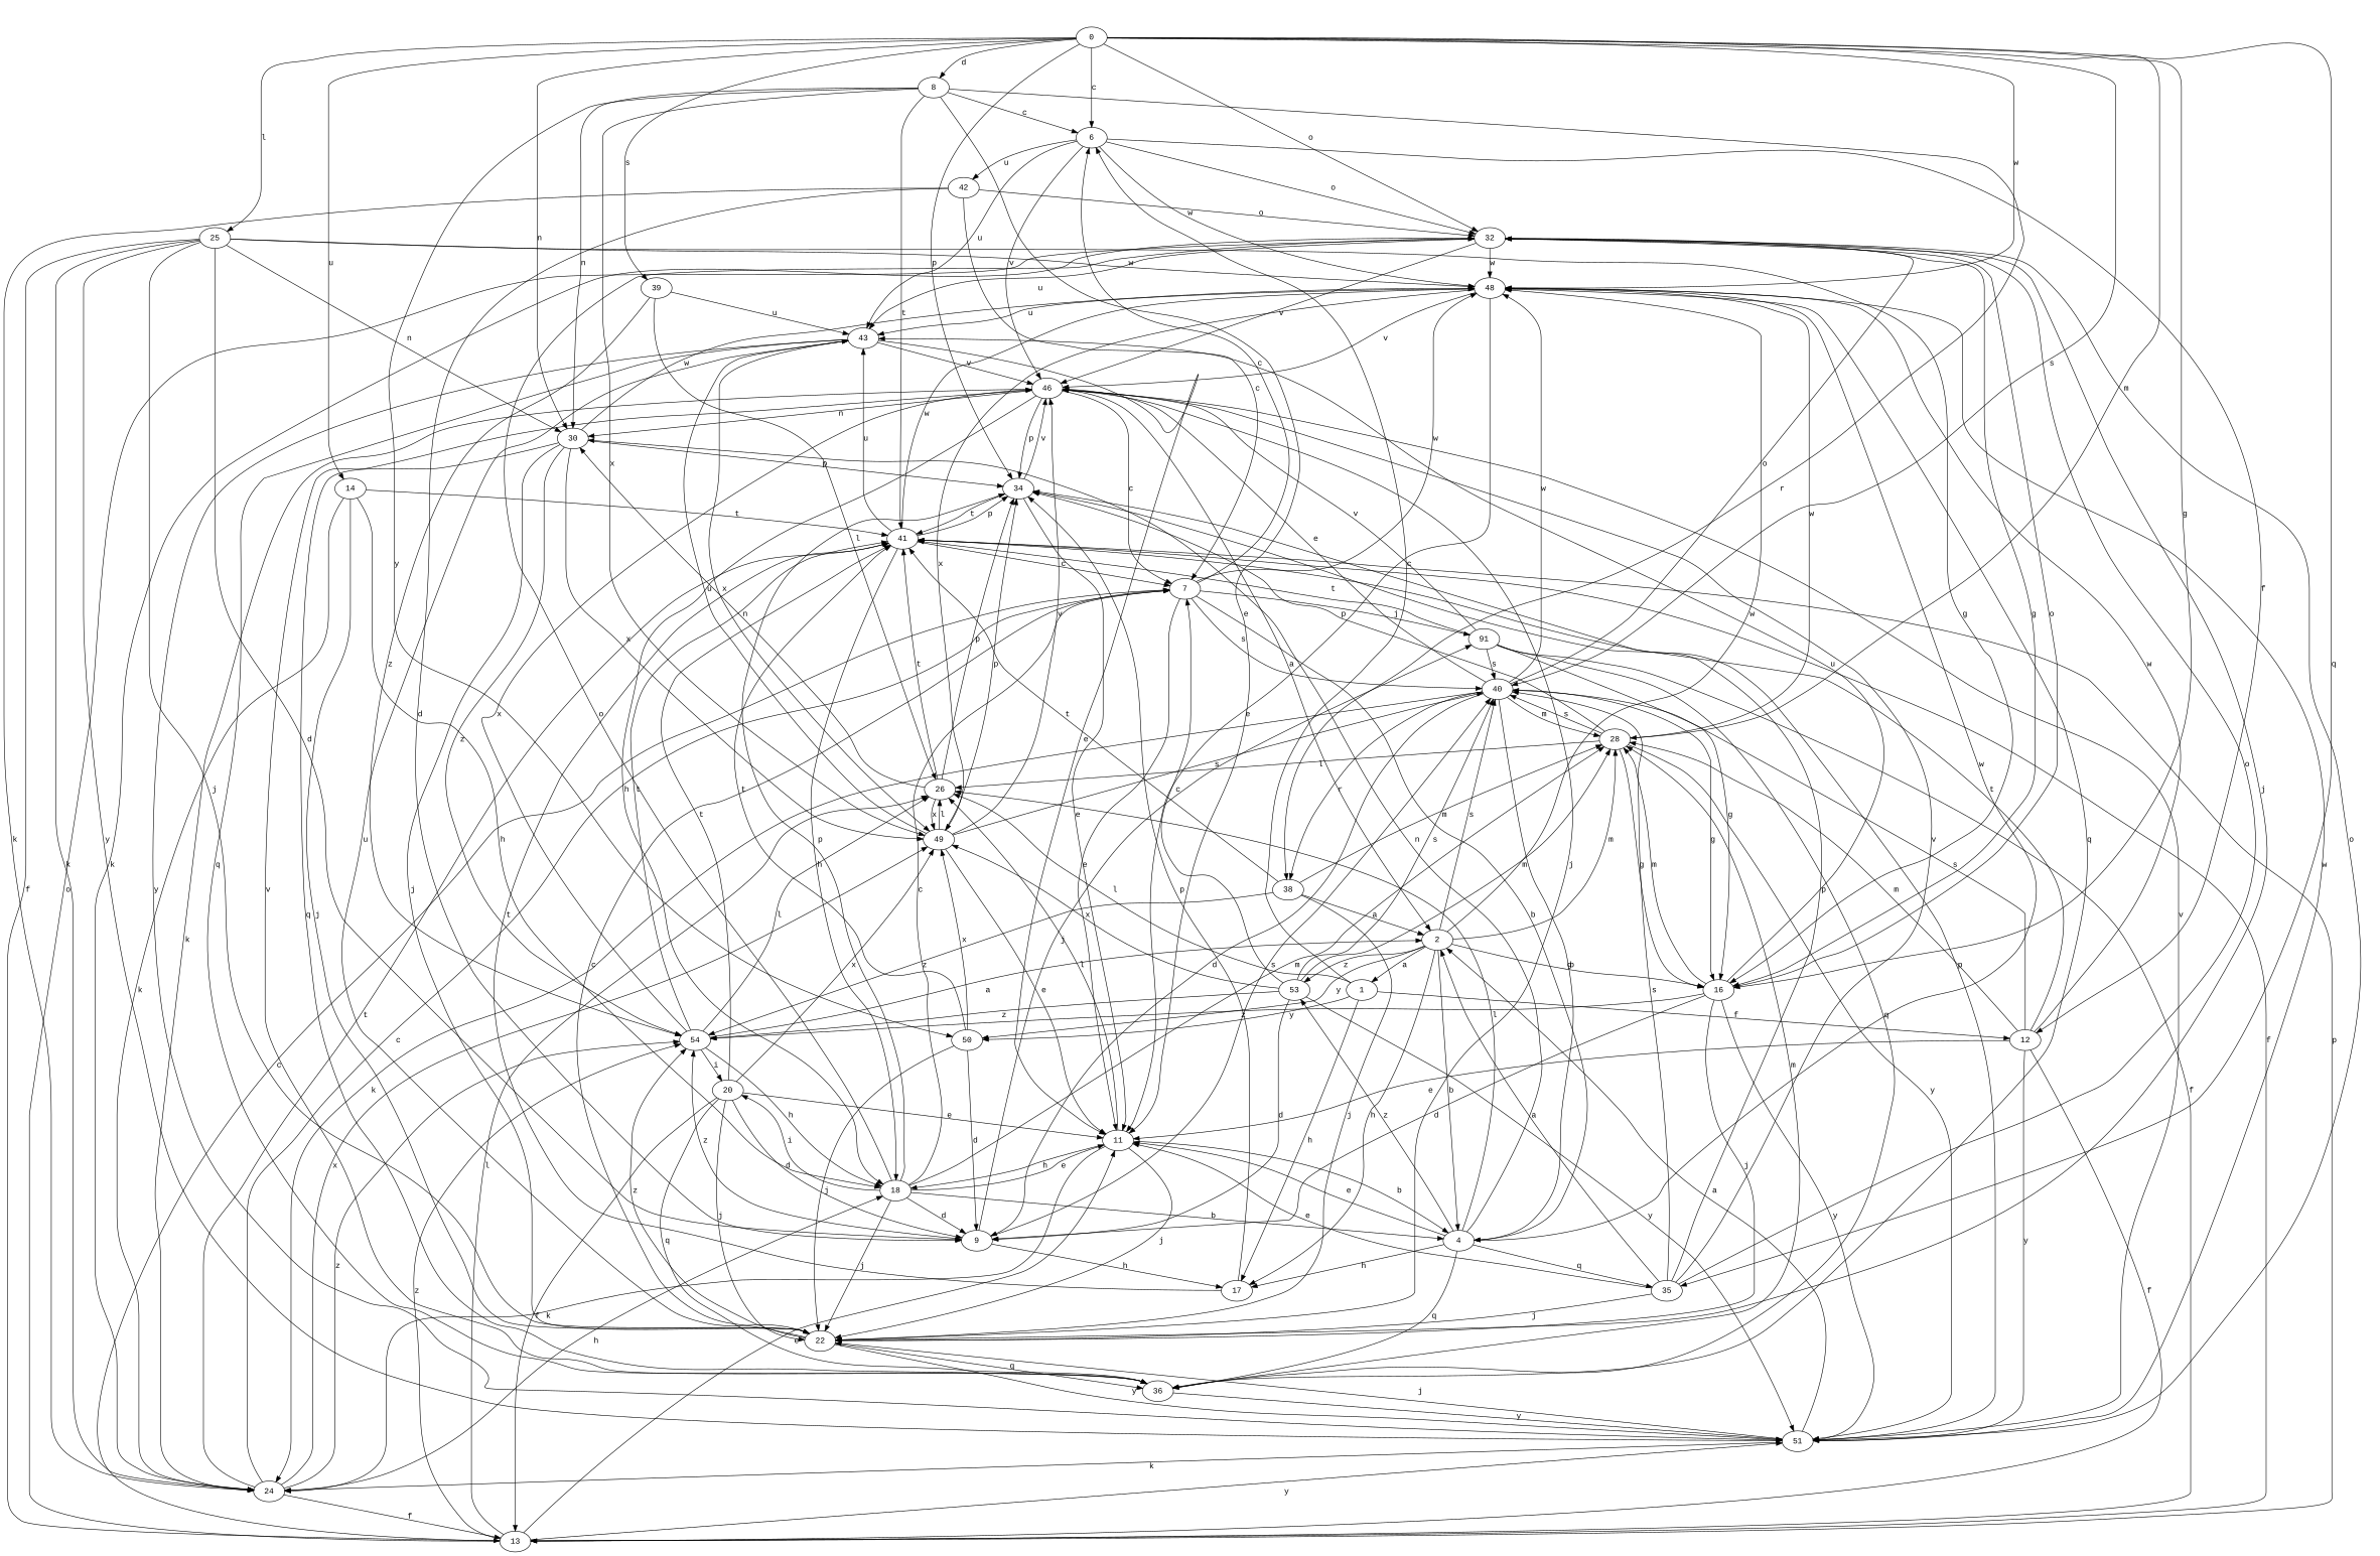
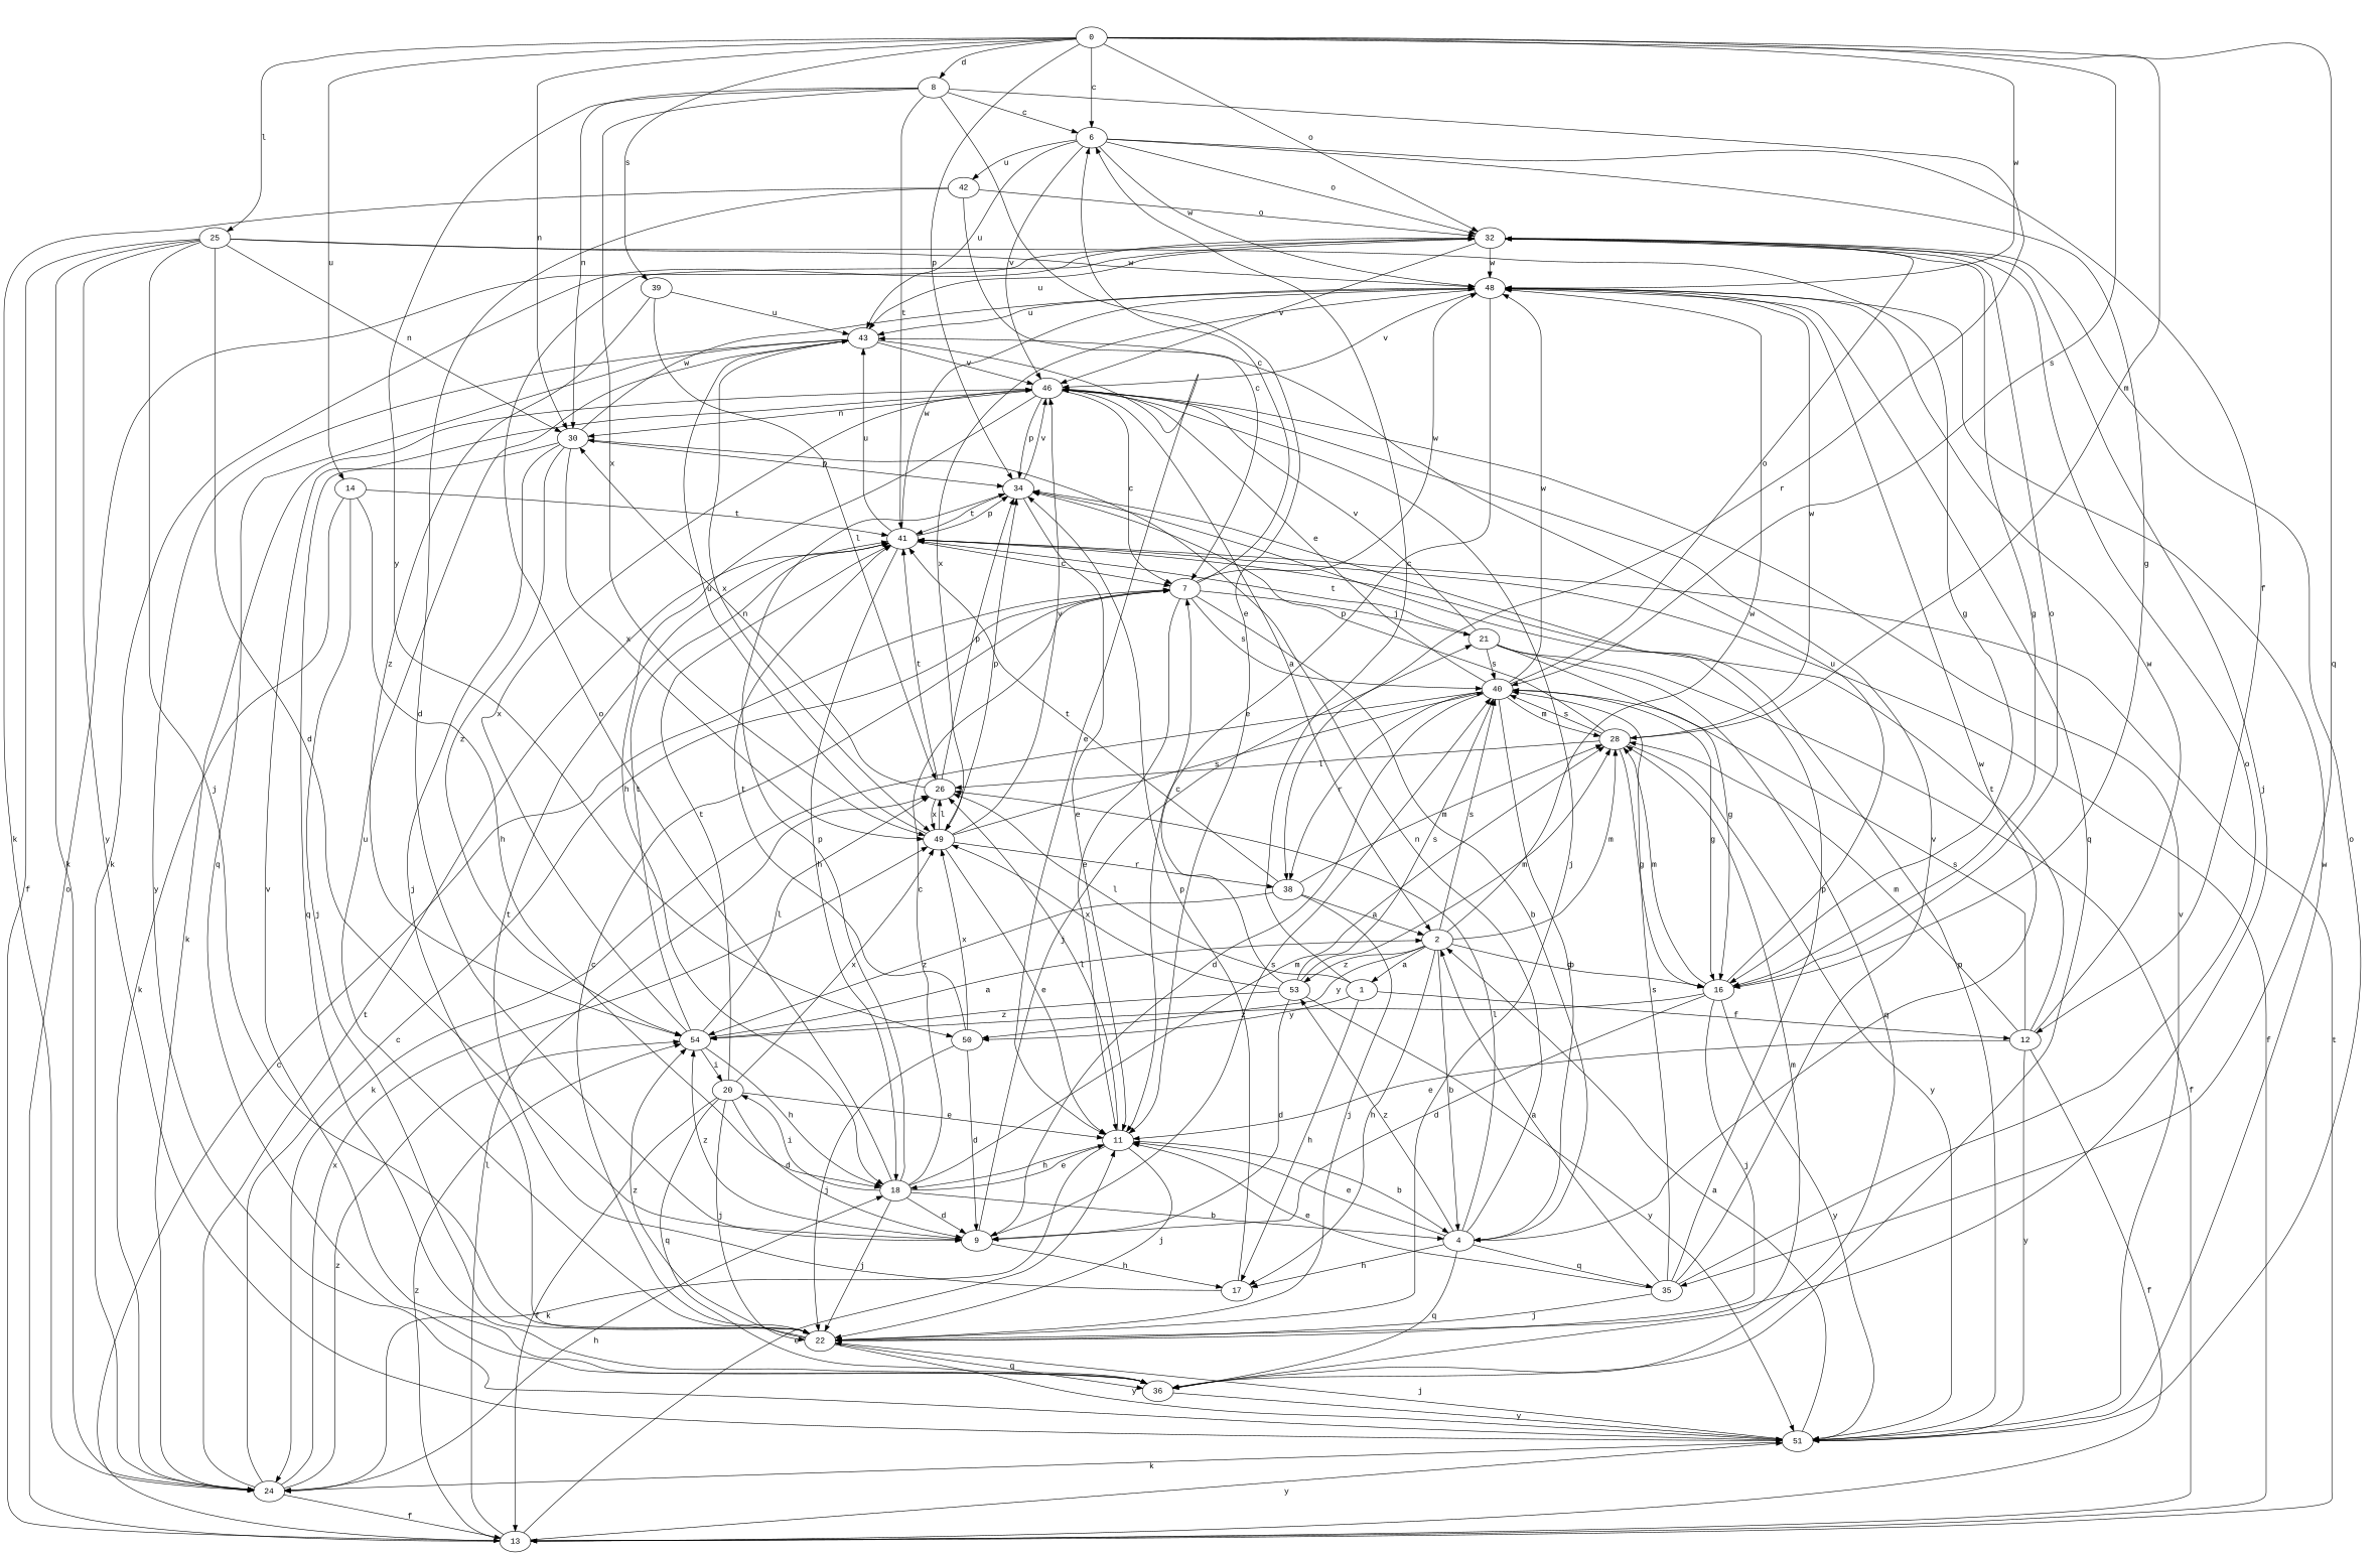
  strict digraph {
    fontname="Liberation Mono"
    node [fontname="Liberation Mono"]
    edge [fontname="Liberation Mono"]
    0
    6
    8
    14
    25
    28
    30
    32
    34
    35
    39
    40
    48
    12
    16
    42
    43
    46
    50
    11
    38
    41
    49
    18
    22
    24
    9
    13
    51
    26
    36
    54
    2
    4
    1
    17
    53
    7
-   21 [label=91]
+   21
    20
    0 -> 6 [label=c]
    0 -> 8 [label=d]
    0 -> 14 [label=u]
    0 -> 25 [label=l]
    0 -> 28 [label=m]
    0 -> 30 [label=n]
    0 -> 32 [label=o]
    0 -> 34 [label=p]
    0 -> 35 [label=q]
    0 -> 39 [label=s]
    0 -> 40 [label=s]
    0 -> 48 [label=w]
    6 -> 32 [label=o]
    6 -> 48 [label=w]
    6 -> 12 [label=f]
-   0 -> 16 [label=g]
+   6 -> 16 [label=g]
    6 -> 42 [label=u]
    6 -> 43 [label=u]
    6 -> 46 [label=v]
    8 -> 6 [label=c]
    8 -> 30 [label=n]
    8 -> 50 [label=y]
    8 -> 11 [label=e]
    8 -> 38 [label=r]
    8 -> 41 [label=t]
    8 -> 49 [label=x]
    14 -> 41 [label=t]
    14 -> 18 [label=h]
    14 -> 22 [label=j]
    14 -> 24 [label=k]
    25 -> 30 [label=n]
    25 -> 48 [label=w]
    25 -> 16 [label=g]
    25 -> 22 [label=j]
    25 -> 24 [label=k]
    25 -> 9 [label=d]
    25 -> 13 [label=f]
    25 -> 51 [label=y]
    28 -> 34 [label=p]
    28 -> 40 [label=s]
    28 -> 48 [label=w]
    28 -> 16 [label=g]
    28 -> 51 [label=y]
    28 -> 26 [label=l]
    30 -> 34 [label=p]
    30 -> 48 [label=w]
    30 -> 49 [label=x]
    30 -> 22 [label=j]
    30 -> 36 [label=q]
    30 -> 54 [label=z]
    32 -> 48 [label=w]
    32 -> 16 [label=g]
    32 -> 43 [label=u]
    32 -> 46 [label=v]
    32 -> 22 [label=j]
    32 -> 24 [label=k]
    34 -> 46 [label=v]
    34 -> 11 [label=e]
    34 -> 41 [label=t]
    35 -> 32 [label=o]
    35 -> 34 [label=p]
    35 -> 40 [label=s]
    35 -> 46 [label=v]
    35 -> 11 [label=e]
    35 -> 22 [label=j]
    35 -> 2 [label=a]
    39 -> 43 [label=u]
    39 -> 26 [label=l]
    39 -> 54 [label=z]
    40 -> 28 [label=m]
    40 -> 32 [label=o]
    40 -> 48 [label=w]
    40 -> 16 [label=g]
    40 -> 46 [label=e]
    40 -> 38 [label=r]
    40 -> 24 [label=k]
    40 -> 9 [label=d]
    40 -> 4 [label=b]
    48 -> 43 [label=u]
    48 -> 46 [label=v]
    48 -> 11 [label=e]
    48 -> 49 [label=x]
    48 -> 36 [label=q]
    12 -> 28 [label=m]
    12 -> 40 [label=s]
    12 -> 48 [label=w]
    12 -> 11 [label=e]
    12 -> 41 [label=t]
    12 -> 13 [label=f]
    12 -> 51 [label=y]
    16 -> 28 [label=m]
    16 -> 32 [label=o]
    16 -> 43 [label=u]
    16 -> 22 [label=j]
    16 -> 9 [label=d]
    16 -> 51 [label=y]
    16 -> 54 [label=z]
    42 -> 32 [label=o]
    42 -> 24 [label=k]
    42 -> 9 [label=d]
    42 -> 7 [label=c]
    43 -> 46 [label=v]
    43 -> 11 [label=e]
    43 -> 49 [label=x]
    43 -> 51 [label=y]
    43 -> 36 [label=q]
    46 -> 30 [label=n]
    46 -> 34 [label=p]
    46 -> 18 [label=h]
    46 -> 22 [label=j]
    46 -> 24 [label=k]
    46 -> 2 [label=a]
    46 -> 7 [label=c]
    50 -> 41 [label=t]
    50 -> 49 [label=x]
    50 -> 22 [label=j]
    50 -> 9 [label=d]
    11 -> 18 [label=h]
    11 -> 22 [label=j]
    11 -> 24 [label=k]
    11 -> 26 [label=l]
    11 -> 4 [label=b]
    38 -> 28 [label=m]
    38 -> 41 [label=t]
    38 -> 22 [label=j]
    38 -> 54 [label=z]
    38 -> 2 [label=a]
    41 -> 34 [label=p]
    41 -> 48 [label=w]
    41 -> 43 [label=u]
    41 -> 18 [label=h]
    41 -> 13 [label=f]
    41 -> 7 [label=c]
    49 -> 34 [label=p]
    49 -> 40 [label=s]
    49 -> 43 [label=u]
    49 -> 46 [label=v]
    49 -> 11 [label=e]
+   49 -> 38 [label=r]
    49 -> 26 [label=l]
    18 -> 28 [label=m]
    18 -> 32 [label=o]
    18 -> 34 [label=p]
    18 -> 11 [label=e]
    18 -> 22 [label=j]
    18 -> 9 [label=d]
    18 -> 4 [label=b]
    18 -> 7 [label=c]
    18 -> 20 [label=i]
    22 -> 43 [label=u]
    22 -> 51 [label=y]
    22 -> 36 [label=q]
    22 -> 54 [label=z]
    22 -> 7 [label=c]
    24 -> 41 [label=t]
    24 -> 49 [label=x]
    24 -> 18 [label=h]
    24 -> 13 [label=f]
    24 -> 54 [label=z]
    24 -> 7 [label=c]
    9 -> 40 [label=s]
    9 -> 54 [label=z]
    9 -> 17 [label=h]
    9 -> 21 [label=j]
    13 -> 32 [label=o]
    13 -> 11 [label=e]
-   13 -> 41 [label=p]
+   13 -> 41 [label=t]
    13 -> 51 [label=y]
    13 -> 26 [label=l]
    13 -> 54 [label=z]
    13 -> 7 [label=c]
    51 -> 32 [label=o]
    51 -> 34 [label=p]
    51 -> 48 [label=w]
    51 -> 46 [label=v]
    51 -> 22 [label=j]
    51 -> 24 [label=k]
    51 -> 2 [label=a]
    26 -> 30 [label=n]
    26 -> 34 [label=p]
    26 -> 41 [label=t]
    26 -> 49 [label=x]
    36 -> 28 [label=m]
    36 -> 46 [label=v]
    36 -> 51 [label=y]
    54 -> 46 [label=x]
    54 -> 41 [label=t]
    54 -> 18 [label=h]
    54 -> 26 [label=l]
    54 -> 2 [label=a]
    54 -> 20 [label=i]
    2 -> 28 [label=m]
    2 -> 40 [label=s]
    2 -> 48 [label=w]
    2 -> 16 [label=g]
    2 -> 50 [label=y]
    2 -> 4 [label=b]
    2 -> 1 [label=a]
    2 -> 17 [label=h]
    2 -> 53 [label=z]
    4 -> 30 [label=n]
    4 -> 35 [label=q]
    4 -> 48 [label=w]
    4 -> 11 [label=e]
    4 -> 26 [label=l]
    4 -> 36 [label=q]
    4 -> 17 [label=h]
    4 -> 53 [label=z]
    1 -> 6 [label=c]
    1 -> 12 [label=f]
    1 -> 50 [label=y]
    1 -> 26 [label=l]
    1 -> 17 [label=h]
    17 -> 34 [label=p]
    17 -> 41 [label=t]
    53 -> 28 [label=m]
    53 -> 40 [label=s]
    53 -> 49 [label=x]
    53 -> 9 [label=d]
    53 -> 51 [label=y]
    53 -> 54 [label=z]
    53 -> 7 [label=c]
    7 -> 6 [label=c]
    7 -> 40 [label=s]
    7 -> 48 [label=w]
    7 -> 11 [label=e]
    7 -> 4 [label=b]
    7 -> 21 [label=j]
    21 -> 40 [label=s]
    21 -> 16 [label=g]
    21 -> 46 [label=v]
    21 -> 41 [label=t]
    21 -> 13 [label=f]
    21 -> 36 [label=q]
    20 -> 11 [label=e]
    20 -> 41 [label=t]
    20 -> 49 [label=x]
    20 -> 22 [label=j]
    20 -> 9 [label=d]
    20 -> 13 [label=f]
    20 -> 36 [label=q]
  }
